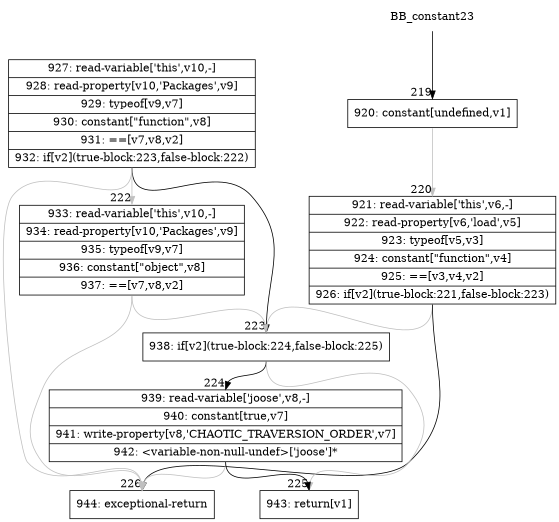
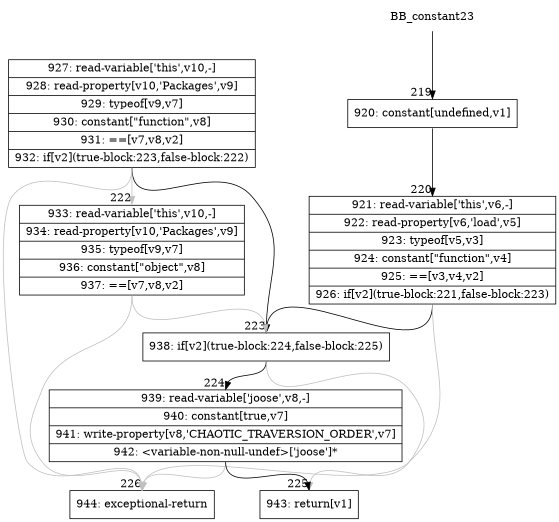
  digraph {
    rankdir=TD
    node [shape=record]
    edge [headport=n tailport=s color=gray]
    n1 [label=BB_constant23 shape=none]
    n2 [label="{920: constant[undefined,v1]}"]
    n3 [label="{921: read-variable['this',v6,-]|922: read-property[v6,'load',v5]|923: typeof[v5,v3]|924: constant[\"function\",v4]|925: ==[v3,v4,v2]|926: if[v2](true-block:221,false-block:223)}"]
    n4 [label="{938: if[v2](true-block:224,false-block:225)}"]
    n5 [label="{944: exceptional-return}"]
    n6 [label="{939: read-variable['joose',v8,-]|940: constant[true,v7]|941: write-property[v8,'CHAOTIC_TRAVERSION_ORDER',v7]|942: \<variable-non-null-undef\>['joose']*}"]
    n7 [label="{943: return[v1]}"]
    n8 [label="{927: read-variable['this',v10,-]|928: read-property[v10,'Packages',v9]|929: typeof[v9,v7]|930: constant[\"function\",v8]|931: ==[v7,v8,v2]|932: if[v2](true-block:223,false-block:222)}"]
    n9 [label="{933: read-variable['this',v10,-]|934: read-property[v10,'Packages',v9]|935: typeof[v9,v7]|936: constant[\"object\",v8]|937: ==[v7,v8,v2]}"]
    n1 -> n2 [headlabel="    219" color=""]
-   n2 -> n3 [headlabel="      220"]
-   n3 -> n4 [headlabel="      223"]
-   n3 -> n5 [color=black headlabel="      226"]
+   n2 -> n3 [headlabel="      220" color=""]
+   n3 -> n4 [headlabel="      223" color=""]
+   n3 -> n5 [headlabel="      226"]
    n4 -> n6 [headlabel="      224" color=""]
    n4 -> n7 [headlabel="      225"]
    n6 -> n5
    n6 -> n7 [color=""]
    n8 -> n4 [color=""]
    n8 -> n5
    n8 -> n9 [headlabel="      222"]
    n9 -> n4
    n9 -> n5
  }
